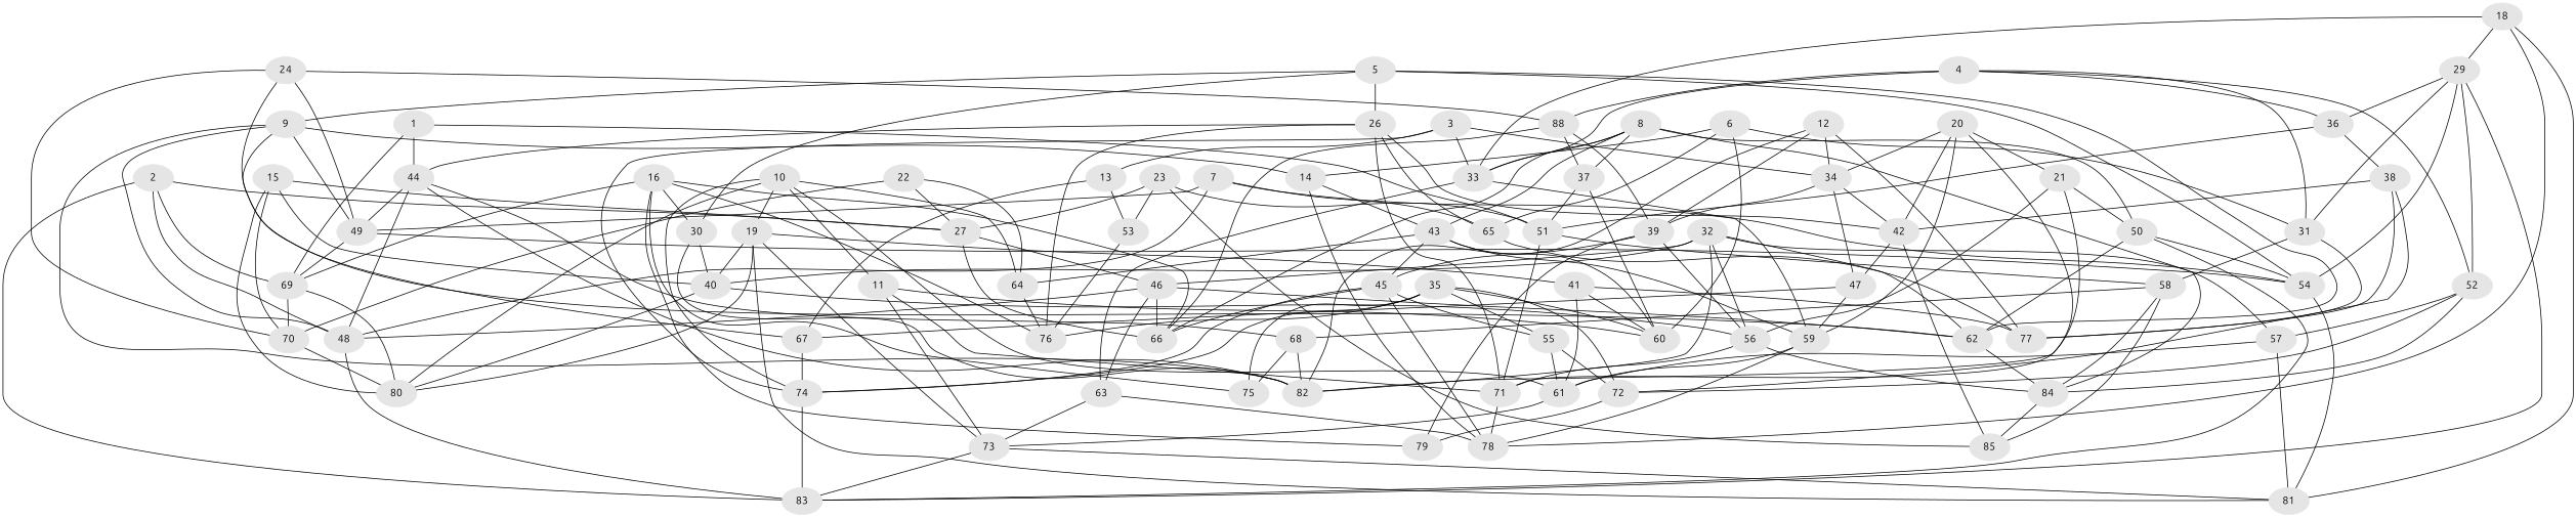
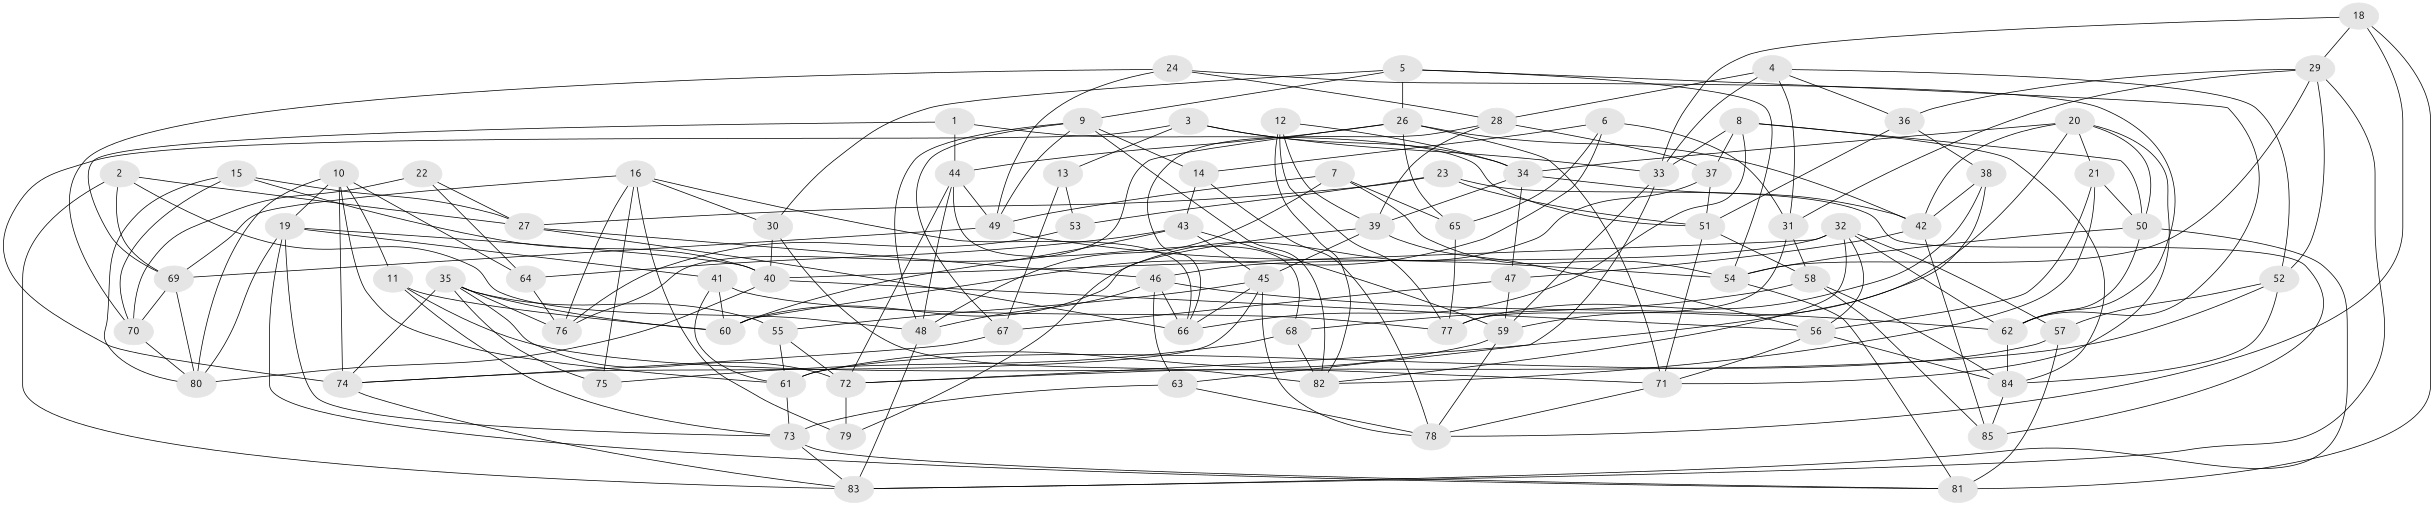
  graph {
    fontname=Ubuntu
    node [color=gray90 fontname=Ubuntu style=filled]
    edge [fontname=Ubuntu weight=1.0]
    1
    44
    51
    69
    41
    60
    61
    77
    48
    49
    72
    68
    71
    58
    80
    70
    2
    27
    83
    66
    46
    3
    13
    33
    34
    74
    67
    53
    59
    63
    39
    42
    47
    4
-   28 [label=88]
+   28
    31
    36
    52
    37
    38
    84
    57
    5
    9
    26
    30
    54
    62
    14
    82
    65
    76
    40
    81
    6
    43
    78
    7
    8
    50
    64
    45
    85
    10
    11
    19
    73
    12
    79
    56
    15
    16
    75
    18
    29
    20
    21
    22
    23
    24
    32
    35
    55
    1 -- 44
    1 -- 51
    1 -- 69
    44 -- 48
    44 -- 49
-   44 -- 82
+   44 -- 72
    44 -- 68
    51 -- 71
    51 -- 58
    69 -- 80
    69 -- 70
    41 -- 60
    41 -- 61
    41 -- 77 [weight=2.0]
    61 -- 73
    48 -- 83
    49 -- 69
    49 -- 54
    72 -- 79
    68 -- 82
    68 -- 75
    71 -- 78
    58 -- 68
    58 -- 84
    58 -- 85
    70 -- 80
    2 -- 69
    2 -- 48
    2 -- 27
    2 -- 83
    27 -- 66
    27 -- 46
    46 -- 48
    46 -- 66
    46 -- 63
    46 -- 62
    3 -- 13
    3 -- 33
    3 -- 34
    3 -- 74
    13 -- 67
    13 -- 53 [weight=2.0]
    33 -- 59
    33 -- 63
    34 -- 39
    34 -- 42
    34 -- 47
    74 -- 83
    67 -- 74
    53 -- 76
    59 -- 61
    59 -- 78
    63 -- 78
    63 -- 73
    39 -- 45
    39 -- 79
    39 -- 56
    42 -- 47
    42 -- 85
    47 -- 67
    47 -- 59
    4 -- 33
    4 -- 28 [weight=2.0]
    4 -- 31
    4 -- 36
    4 -- 52
    28 -- 66
    28 -- 39
    28 -- 37
    31 -- 77
    31 -- 58 [weight=2.0]
    36 -- 51
    36 -- 38
    52 -- 72
    52 -- 84
    52 -- 57 [weight=2.0]
    37 -- 51
    37 -- 60
    38 -- 77
    38 -- 72
    38 -- 42
    84 -- 85
    57 -- 61
    57 -- 81 [weight=2.0]
    5 -- 9
    5 -- 26
    5 -- 30
    5 -- 54
    5 -- 62
    9 -- 48
    9 -- 49
    9 -- 67
    9 -- 14
    9 -- 82
    26 -- 44
    26 -- 71
    26 -- 42
    26 -- 65
    26 -- 76
    30 -- 82
    30 -- 40
    54 -- 81
    62 -- 84
    14 -- 43
    14 -- 78
    65 -- 77
    40 -- 80
    40 -- 56
    6 -- 60
    6 -- 31
    6 -- 14
    6 -- 65
    43 -- 60
    43 -- 59
    43 -- 64
    43 -- 45
    7 -- 48
    7 -- 49
    7 -- 54
    7 -- 65
    8 -- 66
    8 -- 33
    8 -- 37
    8 -- 84
-   8 -- 43
    8 -- 50
    50 -- 83
    50 -- 54
    50 -- 62
    64 -- 76
    45 -- 66
    45 -- 74
    45 -- 78
    45 -- 55
    10 -- 61
    10 -- 80
    10 -- 74
    10 -- 64
    10 -- 11
    10 -- 19
    11 -- 60
    11 -- 71
    11 -- 73
    19 -- 41
    19 -- 80
    19 -- 40
    19 -- 81
    19 -- 73
    73 -- 83
    73 -- 81
    12 -- 77
    12 -- 34
    12 -- 39
    12 -- 82
    56 -- 71
    56 -- 84
    15 -- 80
    15 -- 70
    15 -- 27
    15 -- 40
    16 -- 69
    16 -- 66
    16 -- 30
    16 -- 76
    16 -- 79
    16 -- 75
    18 -- 33
    18 -- 81
    18 -- 78
    18 -- 29
    29 -- 83
    29 -- 31
    29 -- 36
    29 -- 52
    29 -- 54
    20 -- 71
    20 -- 34
    20 -- 59
    20 -- 42
+   20 -- 50
    20 -- 21
    21 -- 82
    21 -- 50
    21 -- 56
    22 -- 70 [weight=2.0]
    22 -- 27
    22 -- 64
    23 -- 51
    23 -- 27
    23 -- 53
    23 -- 85
    24 -- 49
    24 -- 70
    24 -- 28
    24 -- 62
    32 -- 46
    32 -- 57
    32 -- 62
    32 -- 82
    32 -- 40
    32 -- 56
    35 -- 60
    35 -- 72
    35 -- 74
    35 -- 76
    35 -- 75
    35 -- 55
    55 -- 61
    55 -- 72
  }
